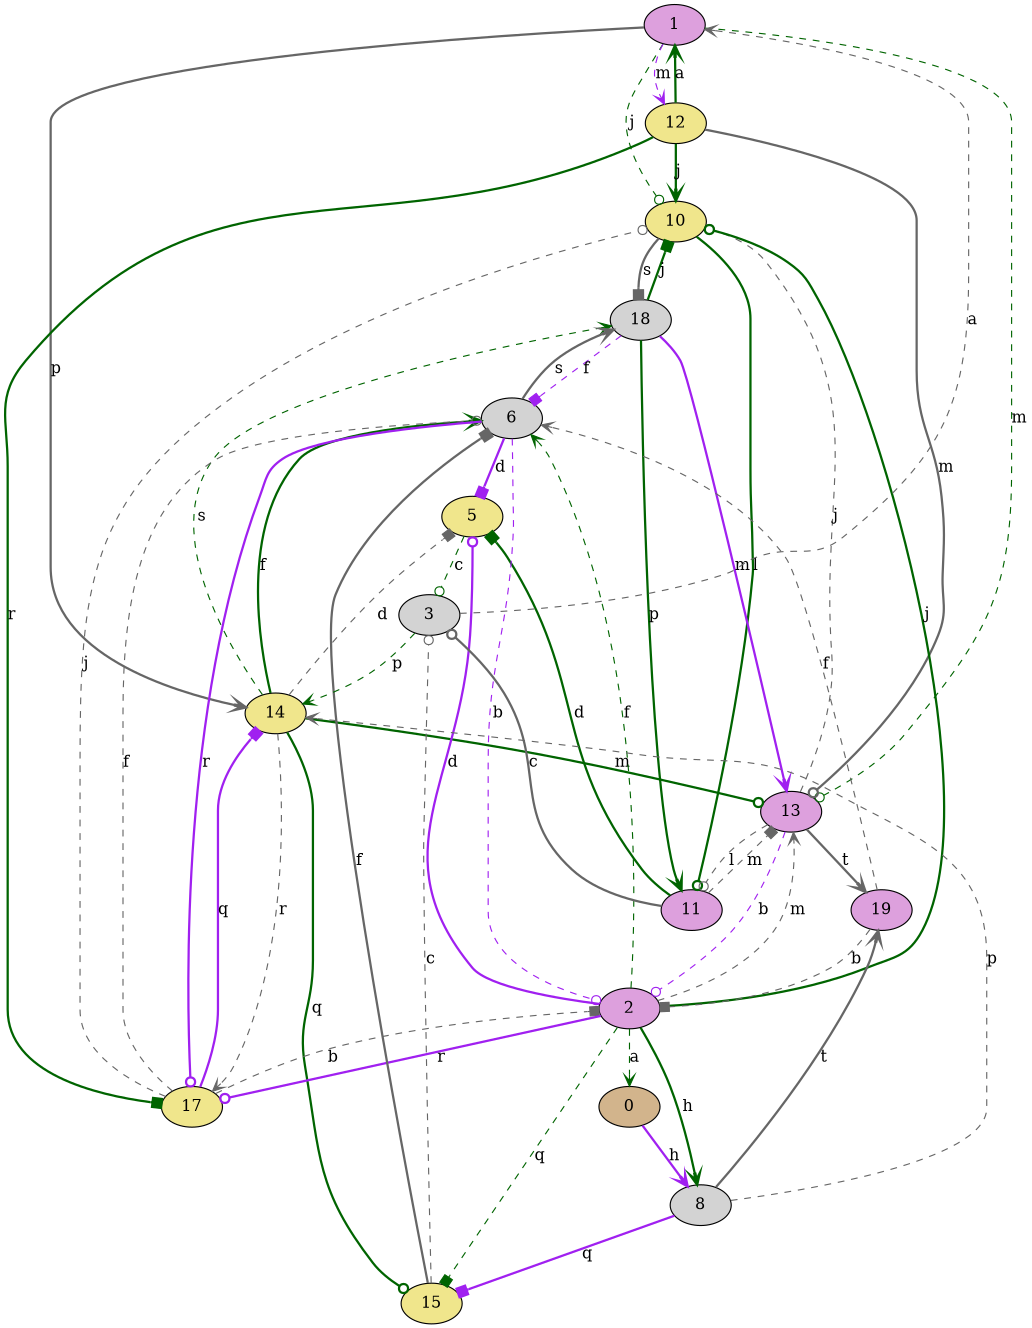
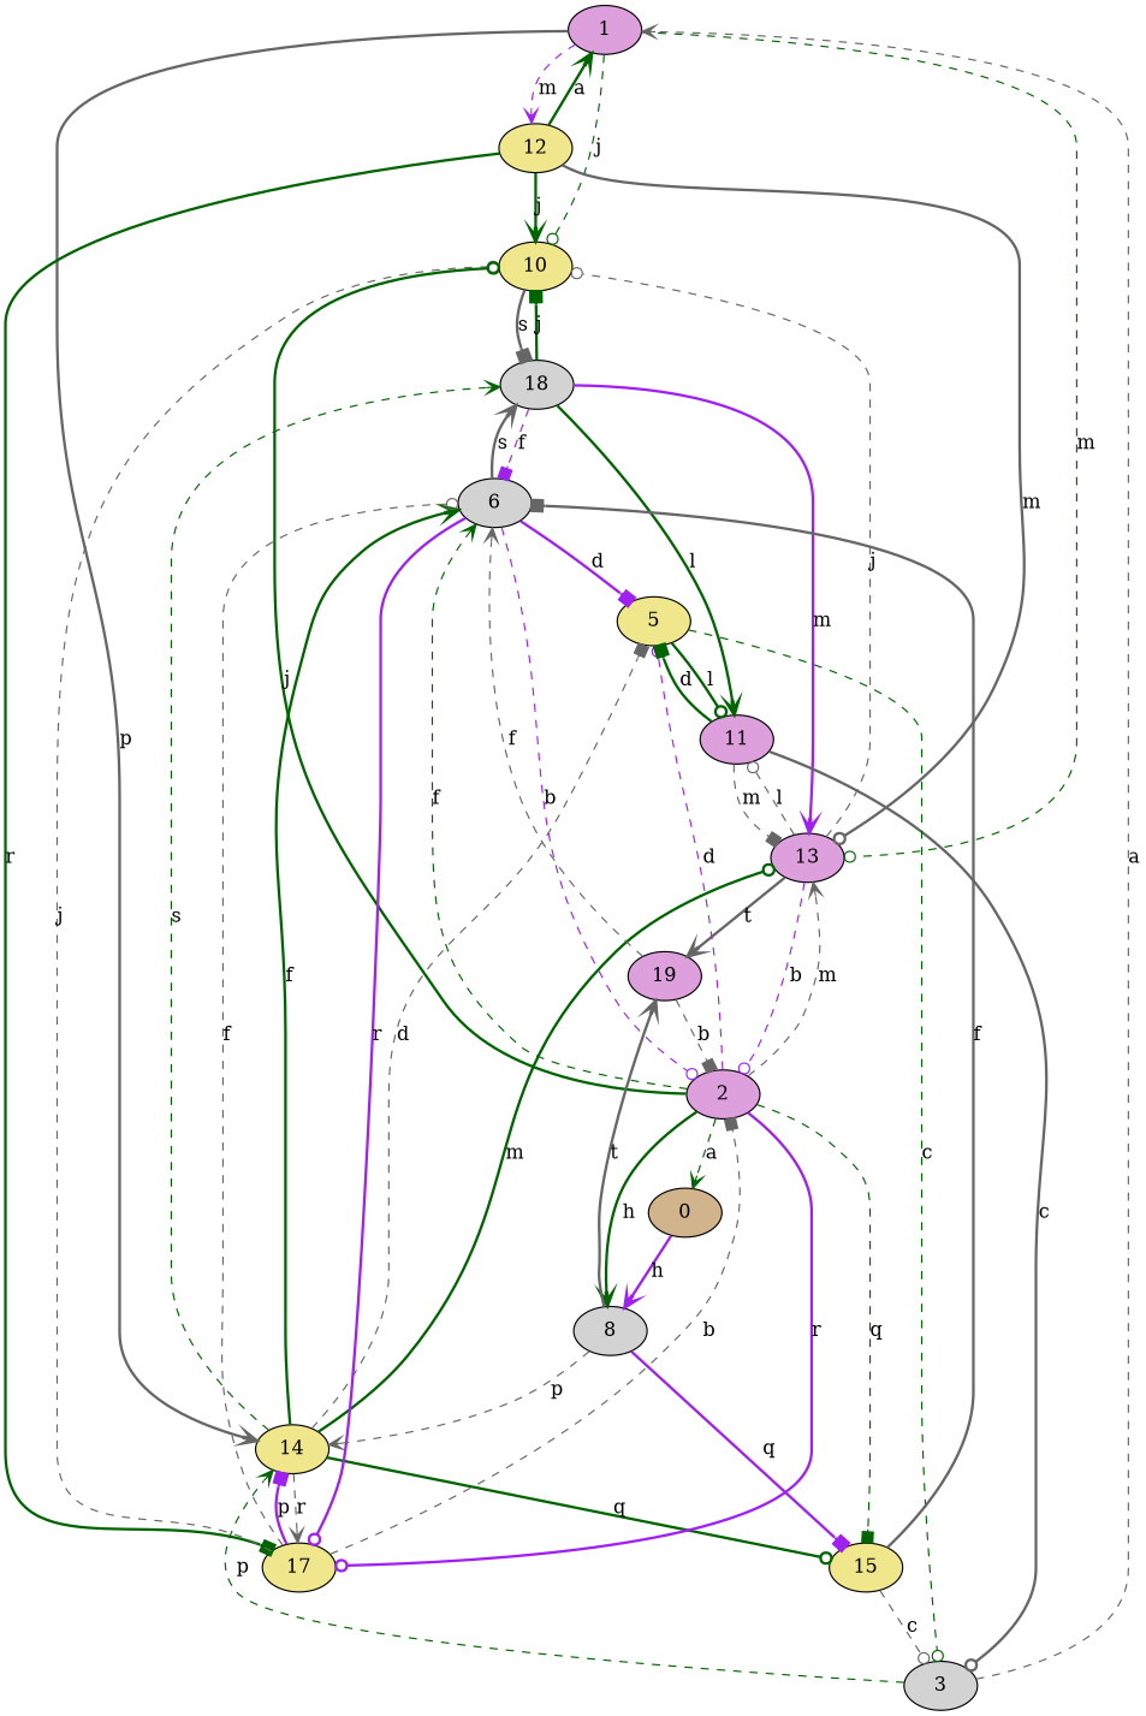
  strict digraph {
    node [fillcolor=khaki style=filled]
    edge [arrowhead=vee color=gray40 style=dashed]
    1 [fillcolor=plum]
    10
    12
    13 [fillcolor=plum]
    14
    18 [fillcolor=lightgrey]
    17
    2 [fillcolor=plum]
    11 [fillcolor=plum]
    19 [fillcolor=plum]
    5
    6 [fillcolor=lightgrey]
    15
    0 [fillcolor=tan]
    8 [fillcolor=lightgrey]
    3 [fillcolor=lightgrey]
    1 -> 10 [arrowhead=odot color=darkgreen label=j]
    1 -> 12 [color=purple label=m]
    1 -> 13 [arrowhead=odot color=darkgreen label=m]
    1 -> 14 [label=p style=bold]
    10 -> 18 [arrowhead=box label=s style=bold]
    12 -> 1 [color=darkgreen label=a style=bold]
    12 -> 10 [color=darkgreen label=j style=bold]
    12 -> 13 [arrowhead=odot label=m style=bold]
    12 -> 17 [arrowhead=box color=darkgreen label=r style=bold]
    13 -> 10 [arrowhead=odot label=j]
    13 -> 2 [arrowhead=odot color=purple label=b]
    13 -> 11 [arrowhead=odot label=l]
    13 -> 19 [label=t style=bold]
    14 -> 13 [arrowhead=odot color=darkgreen label=m style=bold]
    14 -> 18 [color=darkgreen label=s]
    14 -> 17 [label=r]
    14 -> 5 [arrowhead=box label=d]
    14 -> 6 [color=darkgreen label=f style=bold]
    14 -> 15 [arrowhead=odot color=darkgreen label=q style=bold]
    18 -> 10 [arrowhead=box color=darkgreen label=j style=bold]
    18 -> 13 [color=purple label=m style=bold]
-   18 -> 11 [color=darkgreen label=p style=bold]
+   18 -> 11 [color=darkgreen label=l style=bold]
    18 -> 6 [arrowhead=box color=purple label=f]
    17 -> 10 [arrowhead=odot label=j]
-   17 -> 14 [arrowhead=box color=purple label=q style=bold]
+   17 -> 14 [arrowhead=box color=purple label=p style=bold]
    17 -> 2 [arrowhead=box label=b]
    17 -> 6 [arrowhead=odot label=f]
    2 -> 10 [arrowhead=odot color=darkgreen label=j style=bold]
    2 -> 13 [label=m]
    2 -> 17 [arrowhead=odot color=purple label=r style=bold]
-   2 -> 5 [arrowhead=odot color=purple label=d style=bold]
+   2 -> 5 [arrowhead=odot color=purple label=d]
    2 -> 6 [color=darkgreen label=f]
    2 -> 15 [arrowhead=box color=darkgreen label=q]
    2 -> 0 [color=darkgreen label=a]
    2 -> 8 [color=darkgreen label=h style=bold]
    11 -> 13 [arrowhead=box label=m]
    11 -> 5 [arrowhead=box color=darkgreen label=d style=bold]
    11 -> 3 [arrowhead=odot label=c style=bold]
    19 -> 2 [arrowhead=box label=b]
    19 -> 6 [label=f]
-   10 -> 11 [arrowhead=odot color=darkgreen label=l style=bold]
+   5 -> 11 [arrowhead=odot color=darkgreen label=l style=bold]
    5 -> 3 [arrowhead=odot color=darkgreen label=c]
    6 -> 18 [label=s style=bold]
    6 -> 17 [arrowhead=odot color=purple label=r style=bold]
    6 -> 2 [arrowhead=odot color=purple label=b]
    6 -> 5 [arrowhead=box color=purple label=d style=bold]
    15 -> 6 [arrowhead=box label=f style=bold]
    15 -> 3 [arrowhead=odot label=c]
    0 -> 8 [color=purple label=h style=bold]
    8 -> 14 [label=p]
    8 -> 19 [label=t style=bold]
    8 -> 15 [arrowhead=box color=purple label=q style=bold]
    3 -> 1 [label=a]
    3 -> 14 [color=darkgreen label=p]
  }
